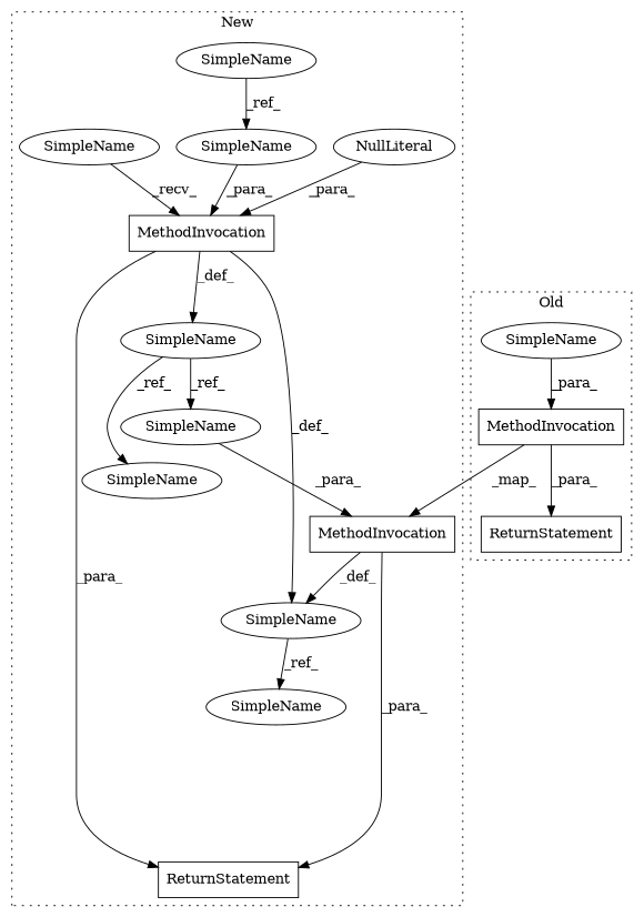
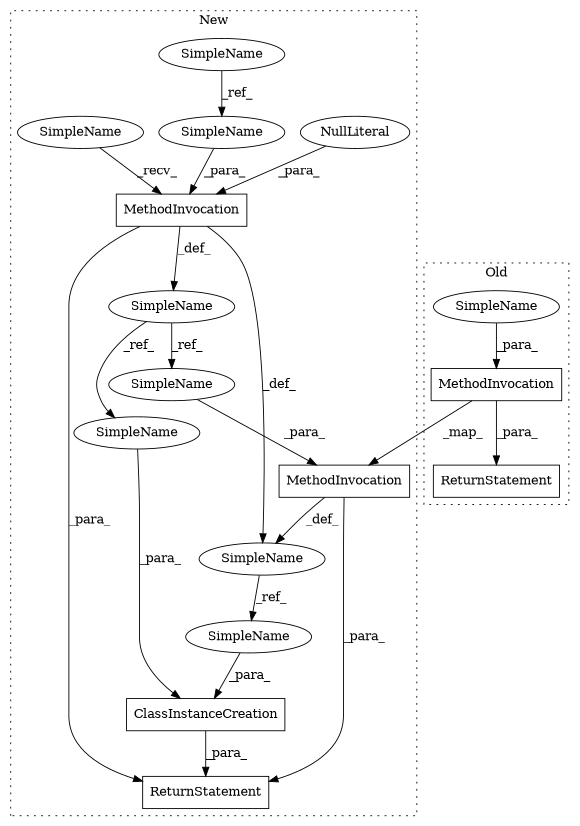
  digraph {
    node [a=42 l=7 shape=ellipse]
+   n1 [a=14 l="34,1" label=ClassInstanceCreation s="16525,16572" shape=box]
    n2 [a=32 l="7,1" label=MethodInvocation s="16427,16447" shape=box]
    n3 [a=32 l="9,1" label=MethodInvocation s="16483,16509" shape=box]
    n4 [a=33 l=4 label=NullLiteral s=16443]
    n5 [a=41 label=ReturnStatement s=16518 shape=box]
    n6 [label=SimpleName s=16317]
    n7 [l=20 label=SimpleName s=16406]
    n8 [label=SimpleName s=16464]
    n9 [l=4 label=SimpleName s=16559]
    n10 [l=4 label=SimpleName s=16388]
    n11 [label=SimpleName s=16565]
    n12 [l=4 label=SimpleName s=16492]
    n13 [label=SimpleName s=16434]
    n14 [a=32 l="9,1" label=MethodInvocation s="16265,16294" shape=box]
    n15 [a=41 label=ReturnStatement s=16249 shape=box]
    n16 [label=SimpleName s=16274]
    subgraph cluster_1 {
      label=New
      style=dotted
+     n1
      n2
      n3
      n4
      n5
      n6
      n7
      n8
      n9
      n10
      n11
      n12
      n13
    }
    subgraph cluster_2 {
      label=Old
      style=dotted
      n14
      n15
      n16
    }
+   n1 -> n5 [label=_para_]
    n2 -> n5 [label=_para_]
    n2 -> n8 [label=_def_]
    n2 -> n10 [label=_def_]
    n3 -> n5 [label=_para_]
    n3 -> n8 [label=_def_]
    n4 -> n2 [label=_para_]
    n6 -> n13 [label=_ref_]
    n7 -> n2 [label=_recv_]
    n8 -> n11 [label=_ref_]
+   n9 -> n1 [label=_para_]
    n10 -> n9 [label=_ref_]
    n10 -> n12 [label=_ref_]
+   n11 -> n1 [label=_para_]
    n12 -> n3 [label=_para_]
    n13 -> n2 [label=_para_]
    n14 -> n3 [label=_map_]
    n14 -> n15 [label=_para_]
    n16 -> n14 [label=_para_]
  }
